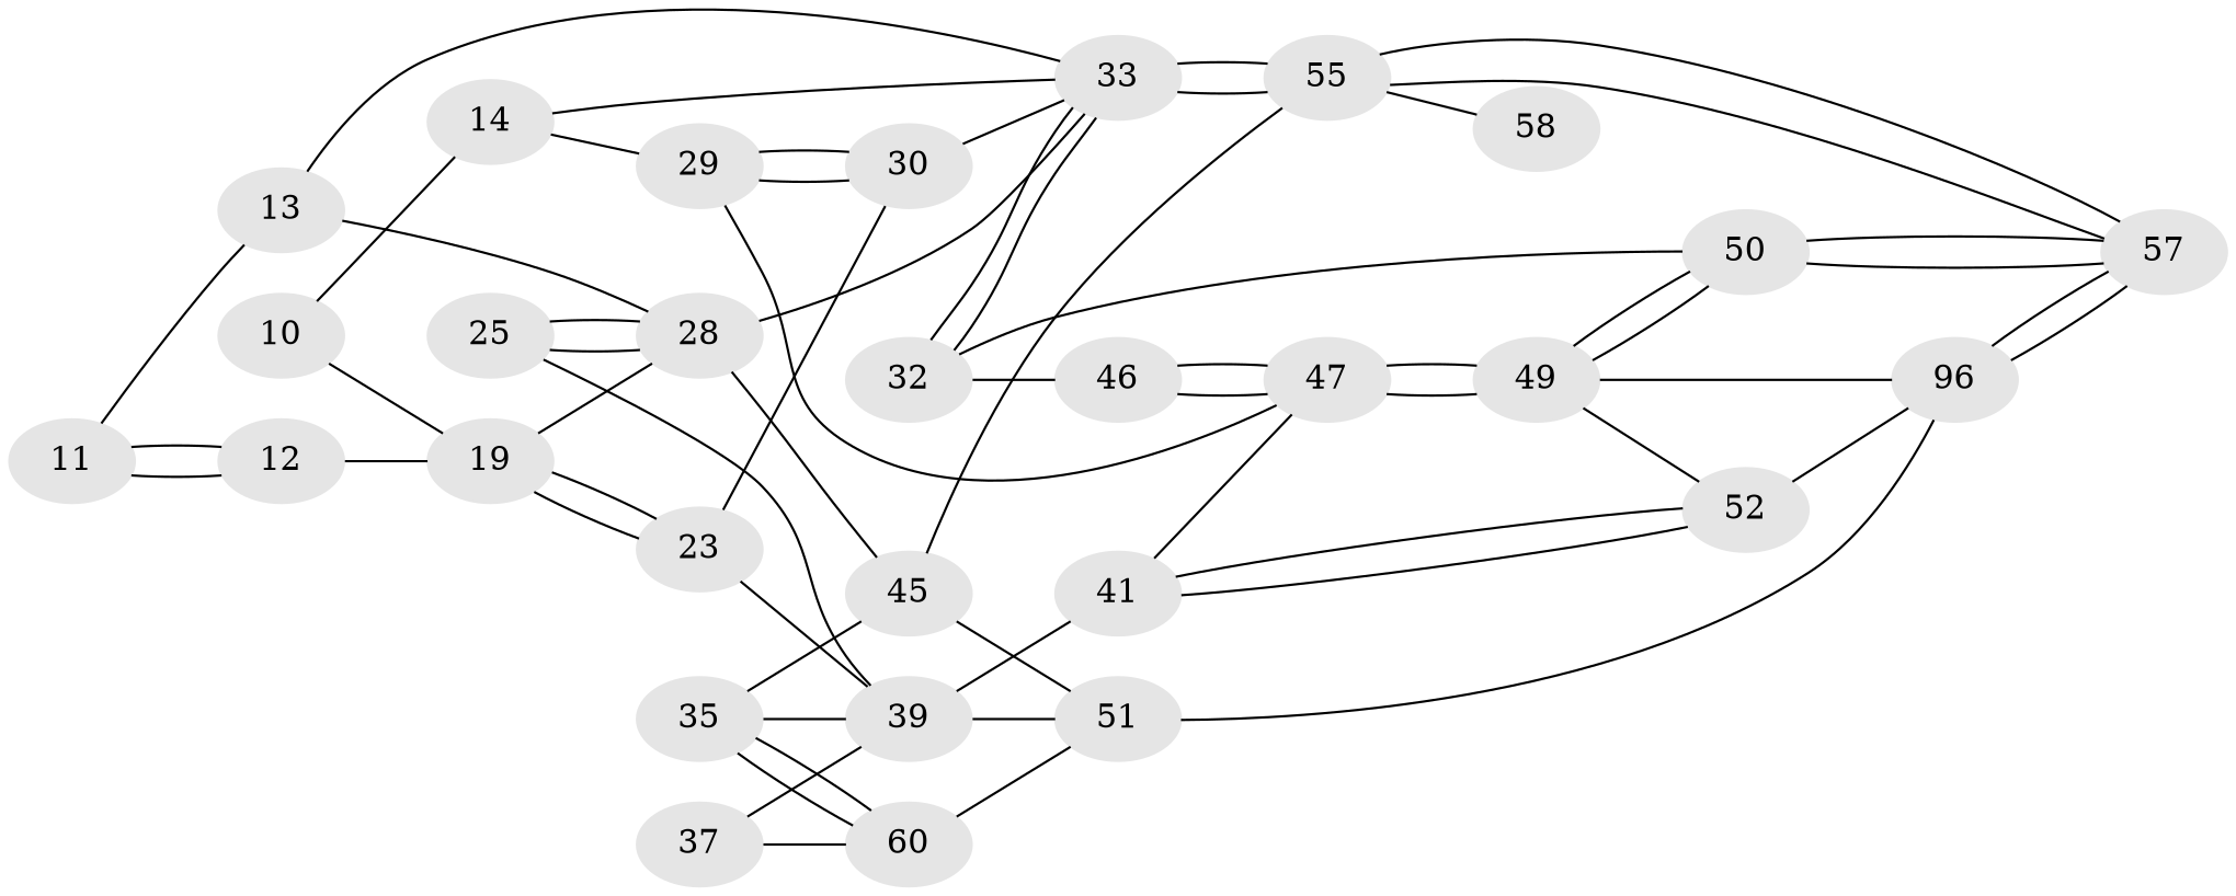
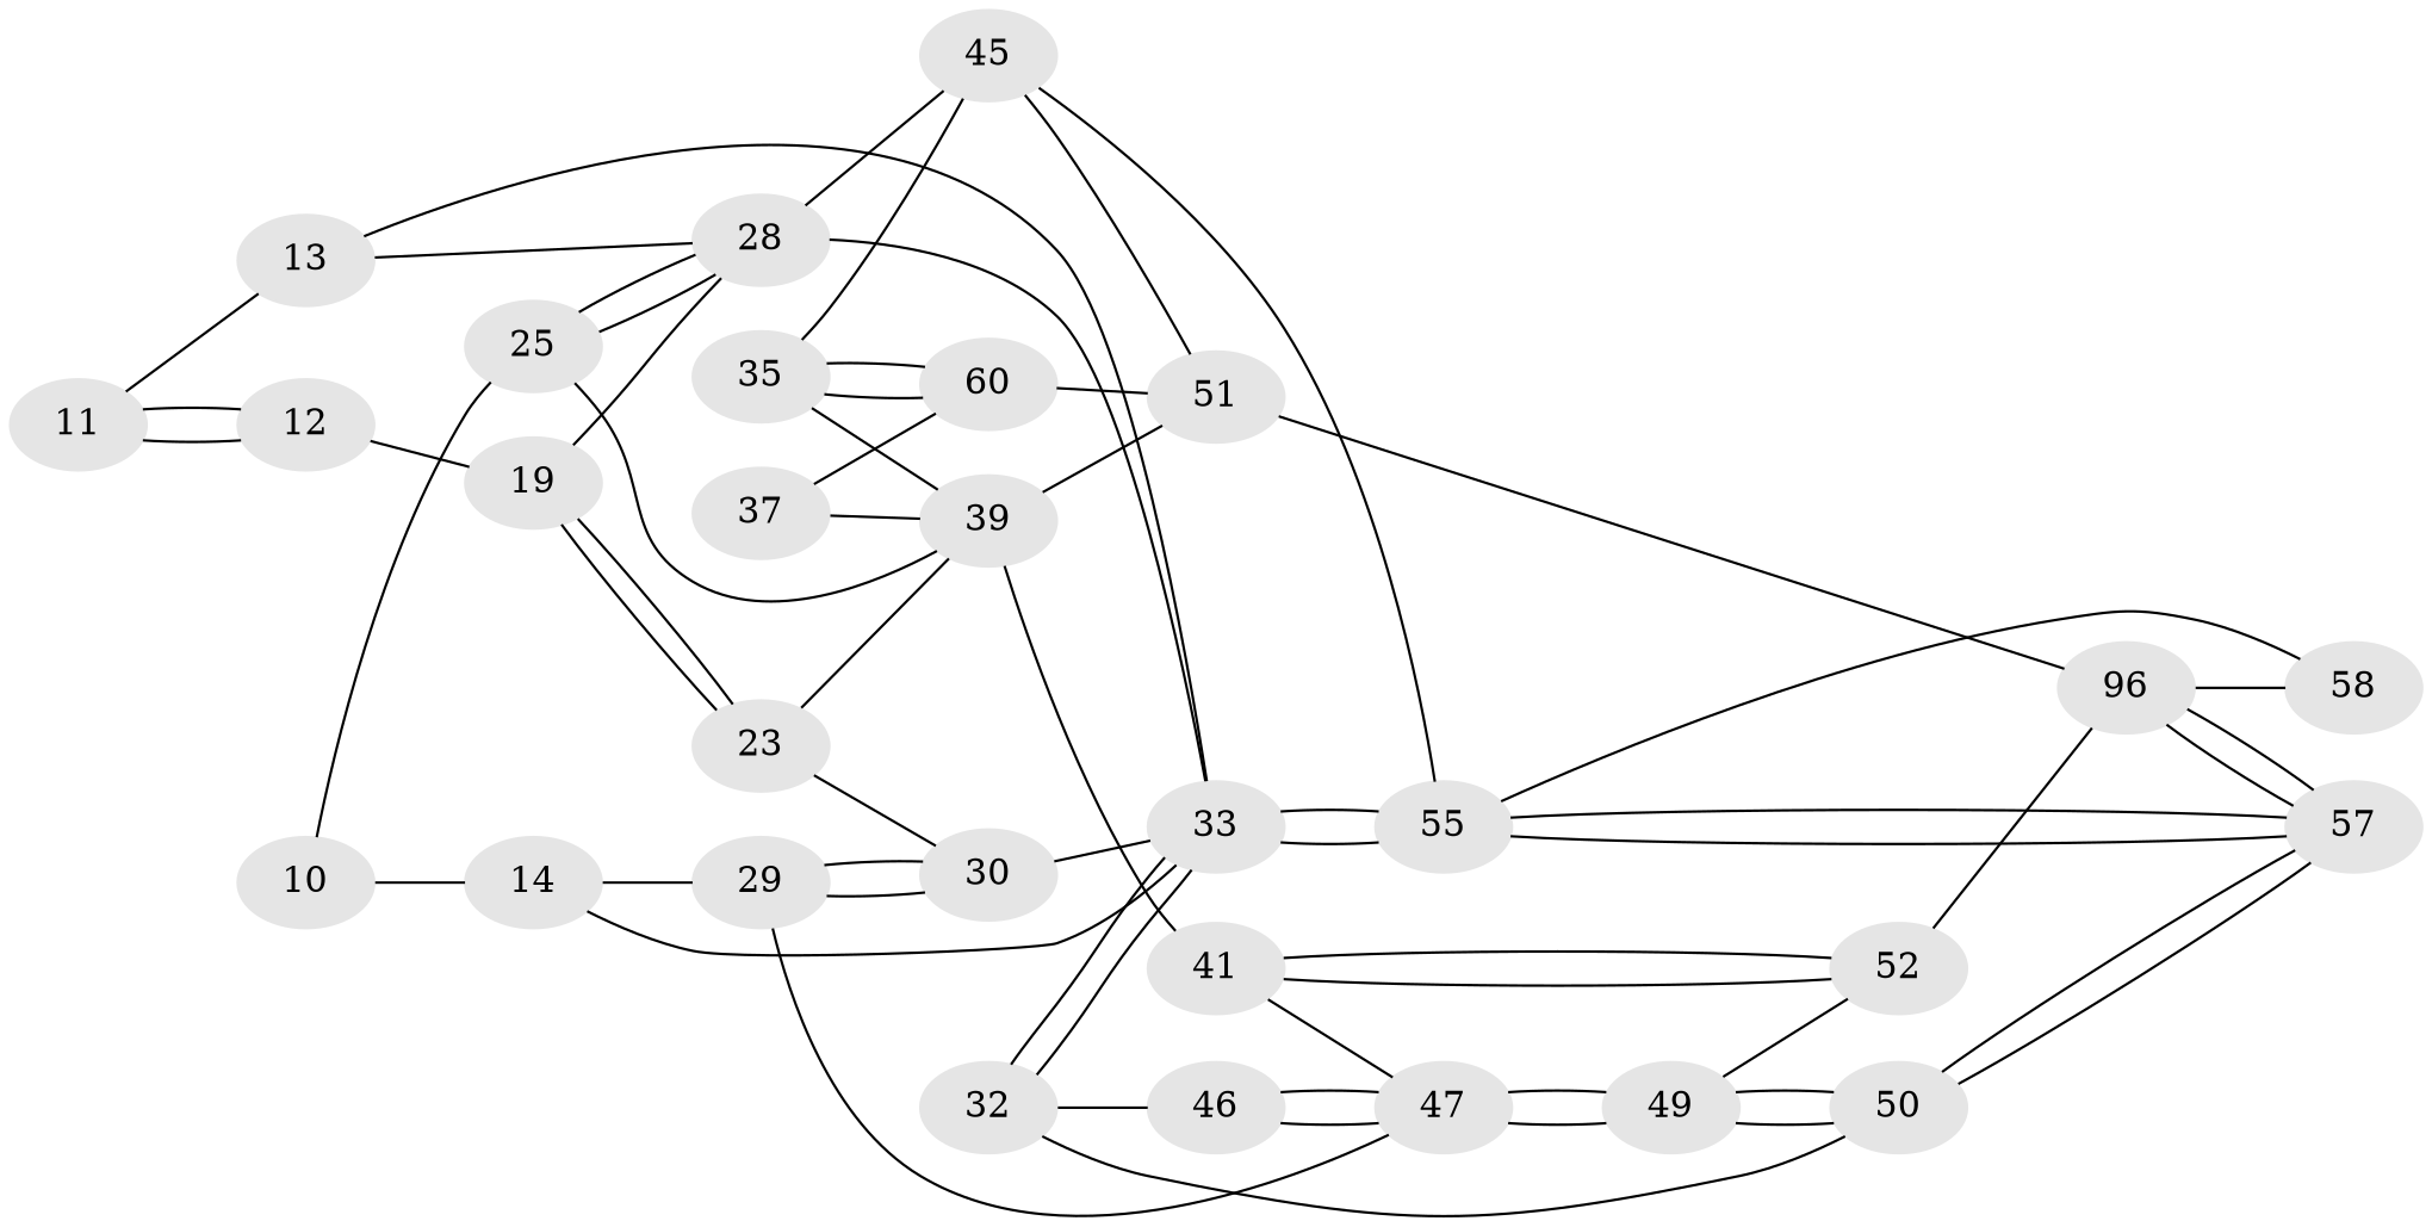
  graph {
    rankdir=LR
    node [color=gray90 style=filled]
    10 [super="+7"]
    14 [super="+6"]
    19 [super="+9+17"]
    33 [super="+22+5"]
    29
    28 [super="+18+15+16"]
    23
    11 [super="+2"]
    12 [super="+8"]
    13 [super="+3"]
    45 [super="+34"]
    55 [super="+44"]
    30 [super="+21+20+24"]
    39 [super="+38+36"]
    41
    51 [super="+48"]
    25
    47 [super="+42+43"]
    49
    32 [super="+31"]
    46
    50
    57
    58
    35
    n26 [label=60]
    37
    52
    n29 [label=96 super="+54+53"]
    10 -- 14 [weight=2]
-   10 -- 19
+   10 -- 25
    14 -- 33
    14 -- 29
    19 -- 28
    19 -- 23
    19 -- 23
    33 -- 55 [weight=3]
    33 -- 55
    29 -- 30 [weight=2]
    29 -- 30
    29 -- 47
    28 -- 33
    28 -- 45
    23 -- 30
    23 -- 39
    11 -- 12 [weight=2]
    11 -- 12
    11 -- 13 [weight=2]
    12 -- 19 [weight=2]
    13 -- 33
    13 -- 28
    45 -- 55
    45 -- 51
    55 -- 57
    55 -- 57
    55 -- 58
    30 -- 33
    39 -- 41
    39 -- 51
    41 -- 47
    41 -- 52
    41 -- 52
    51 -- n29
    25 -- 28 [weight=2]
    25 -- 28
    25 -- 39
    47 -- 49
    47 -- 49
    49 -- 50
    49 -- 50
    49 -- 52
    32 -- 33
    32 -- 33
    32 -- 46
    32 -- 50
    46 -- 47 [weight=2]
    46 -- 47
    50 -- 57
    50 -- 57
    35 -- 45
    35 -- 39
    35 -- n26
    35 -- n26
    n26 -- 51
    37 -- 39 [weight=2]
    37 -- n26
    52 -- n29
    n29 -- 57
    n29 -- 57
-   n29 -- 49 [weight=2]
+   n29 -- 58 [weight=2]
  }
